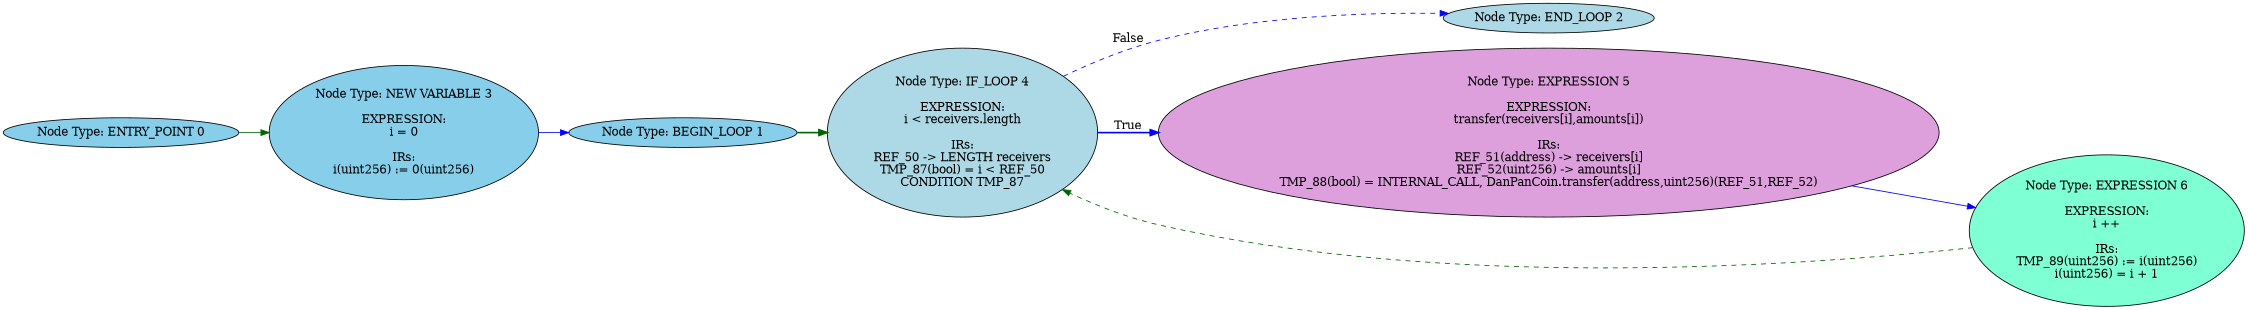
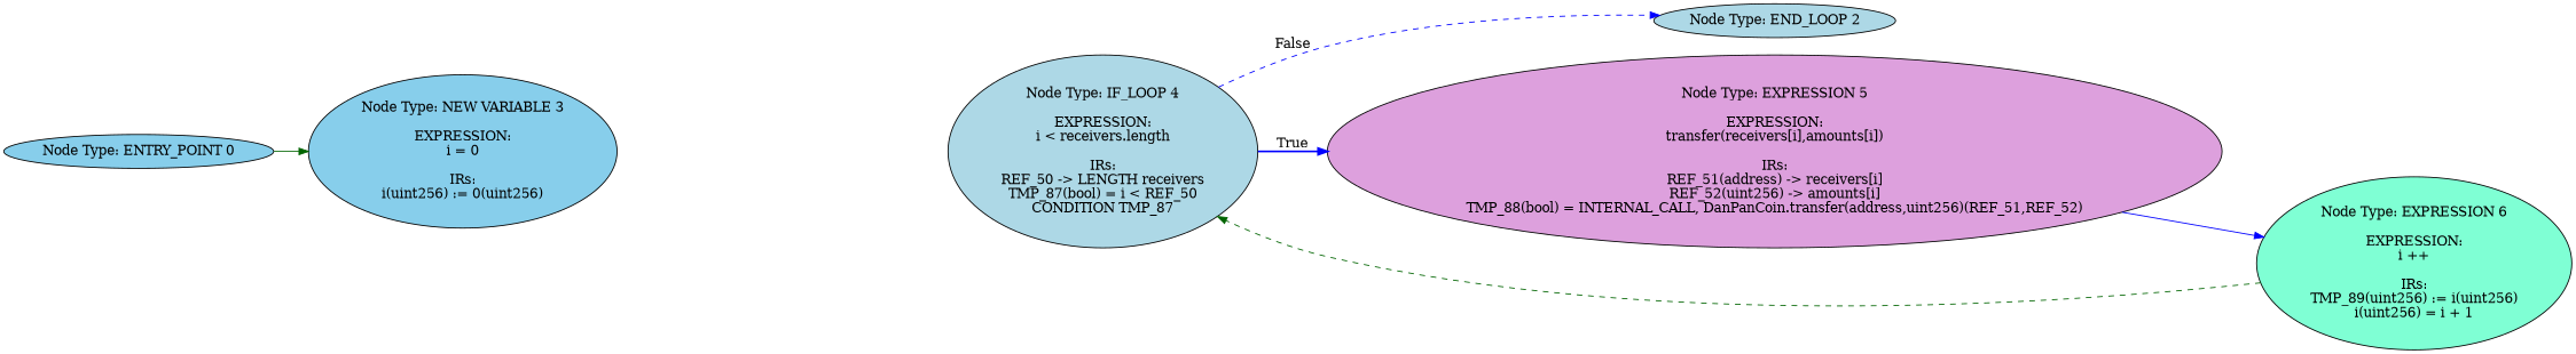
  digraph {
    rankdir=LR
    node [style=filled fillcolor=skyblue]
    edge [color=blue style=solid]
    n1 [label="Node Type: ENTRY_POINT 0\n"]
    n2 [label="Node Type: NEW VARIABLE 3\n\nEXPRESSION:\ni = 0\n\nIRs:\ni(uint256) := 0(uint256)"]
-   n3 [label="Node Type: BEGIN_LOOP 1\n"]
    n4 [label="Node Type: IF_LOOP 4\n\nEXPRESSION:\ni < receivers.length\n\nIRs:\nREF_50 -> LENGTH receivers\nTMP_87(bool) = i < REF_50\nCONDITION TMP_87" fillcolor=lightblue]
    n5 [label="Node Type: END_LOOP 2\n" fillcolor=lightblue]
    n6 [label="Node Type: EXPRESSION 5\n\nEXPRESSION:\ntransfer(receivers[i],amounts[i])\n\nIRs:\nREF_51(address) -> receivers[i]\nREF_52(uint256) -> amounts[i]\nTMP_88(bool) = INTERNAL_CALL, DanPanCoin.transfer(address,uint256)(REF_51,REF_52)" fillcolor=plum]
    n7 [label="Node Type: EXPRESSION 6\n\nEXPRESSION:\ni ++\n\nIRs:\nTMP_89(uint256) := i(uint256)\ni(uint256) = i + 1" fillcolor=aquamarine]
    n1 -> n2 [color=darkgreen]
-   n2 -> n3
-   n3 -> n4 [color=darkgreen style=bold]
    n4 -> n5 [label=False style=dashed]
    n4 -> n6 [label=True style=bold]
    n6 -> n7
    n7 -> n4 [color=darkgreen style=dashed]
  }
